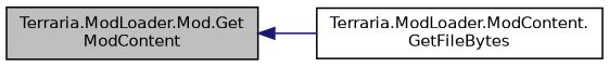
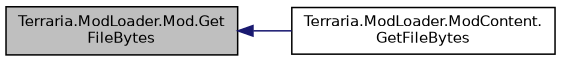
  digraph {
    rankdir=LR
    node [color=black fontname=Helvetica fontsize=10 shape=record style=filled]
-   n1 [fillcolor=grey75 fontcolor=black height=0.2 label="Terraria.ModLoader.Mod.Get\lModContent" width=0.4]
+   n1 [fillcolor=grey75 fontcolor=black height=0.2 label="Terraria.ModLoader.Mod.Get\lFileBytes" width=0.4]
    n2 [fillcolor=white height=0.2 label="Terraria.ModLoader.ModContent.\lGetFileBytes" width=0.4]
    n1 -> n2 [color=midnightblue dir=back fontname=Helvetica fontsize=10 labelfontname=Helvetica labelfontsize=10 style=solid]
  }
